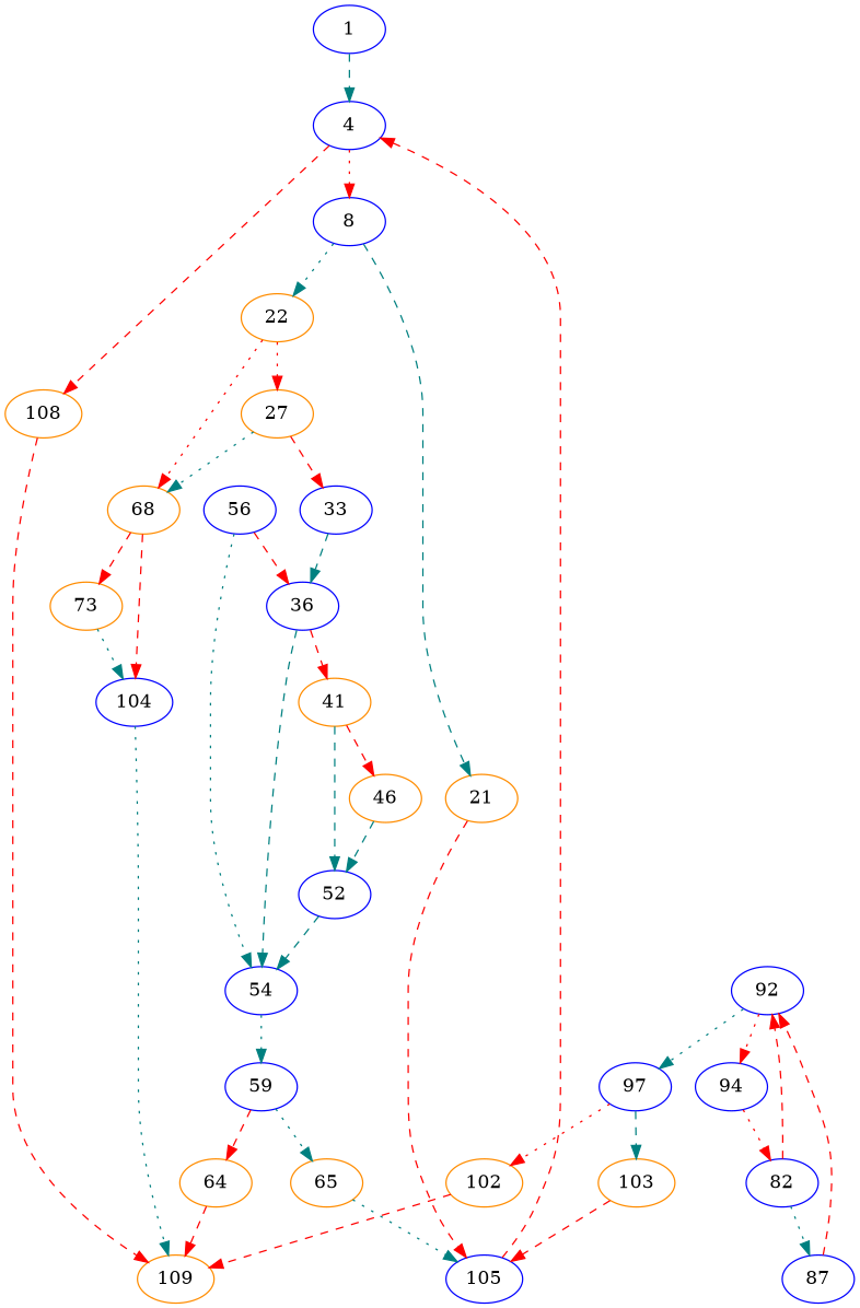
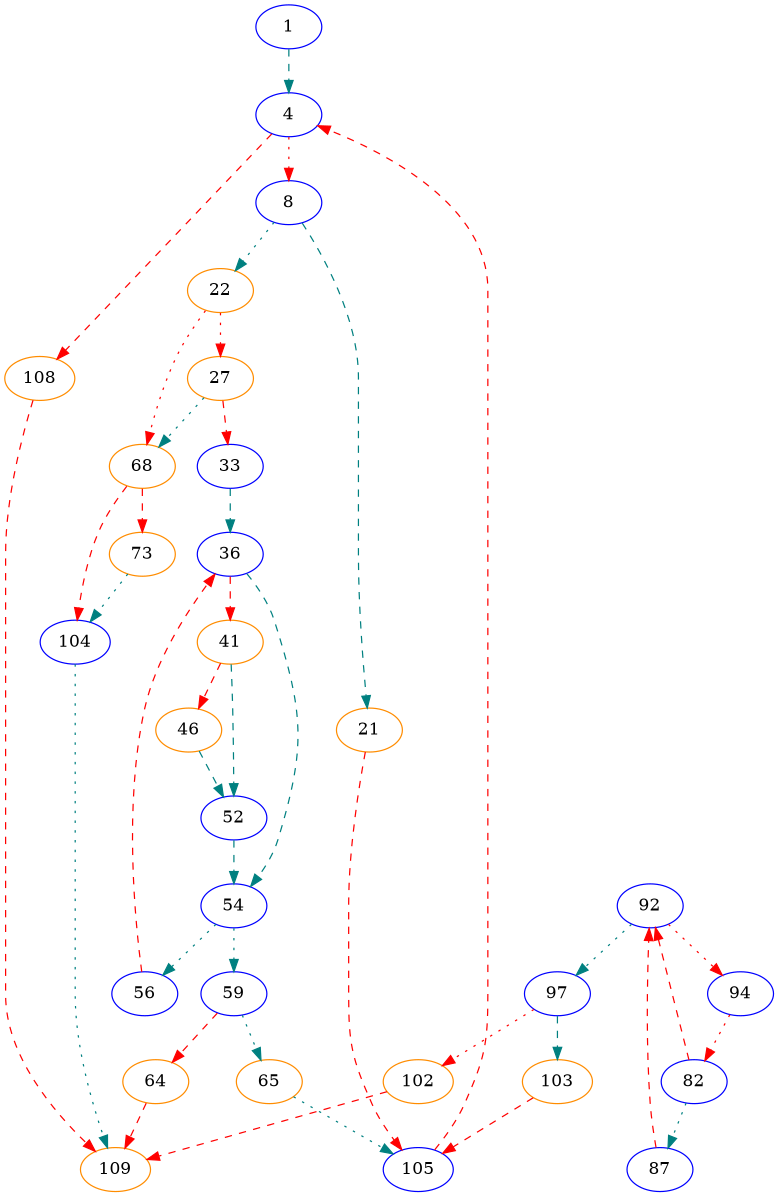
  strict digraph {
    node [color=blue]
    edge [color=red style=dashed]
    1 [entry=true]
    4
    8
    108 [color=darkorange]
    21 [color=darkorange]
    22 [color=darkorange]
    109 [color=darkorange]
    105
    27 [color=darkorange]
    68 [color=darkorange]
    33
    73 [color=darkorange]
    104
    36
    41 [color=darkorange]
    54
    52
    46 [color=darkorange]
    56
    59
    64 [color=darkorange]
    65 [color=darkorange]
    82
    87
    92
    94
    97
    102 [color=darkorange]
    103 [color=darkorange]
    1 -> 4 [color=teal]
    4 -> 8 [cond=true style=dotted]
    4 -> 108 [cond=false]
    8 -> 21 [color=teal cond=true]
    8 -> 22 [color=teal cond=false style=dotted]
    108 -> 109
    21 -> 105
    22 -> 27 [cond=true style=dotted]
    22 -> 68 [cond=false style=dotted]
    105 -> 4
    27 -> 68 [color=teal cond=false style=dotted]
    27 -> 33 [cond=true]
    68 -> 73 [cond=true]
    68 -> 104 [cond=false]
    33 -> 36 [color=teal]
    73 -> 104 [color=teal cond=false style=dotted]
    104 -> 109 [color=teal style=dotted]
    36 -> 41 [cond=true]
    36 -> 54 [color=teal cond=false]
    41 -> 52 [color=teal cond=true]
    41 -> 46 [cond=false]
-   56 -> 54 [color=teal cond=true style=dotted]
+   54 -> 56 [color=teal cond=true style=dotted]
    54 -> 59 [color=teal cond=false style=dotted]
    52 -> 54 [color=teal]
    46 -> 52 [color=teal]
    56 -> 36
    59 -> 64 [cond=true]
    59 -> 65 [color=teal cond=false style=dotted]
    64 -> 109
    65 -> 105 [color=teal style=dotted]
    82 -> 87 [color=teal cond=true style=dotted]
    82 -> 92 [cond=false]
    87 -> 92
    92 -> 94 [cond=true style=dotted]
    92 -> 97 [color=teal cond=false style=dotted]
    94 -> 82 [style=dotted]
    97 -> 102 [cond=true style=dotted]
    97 -> 103 [color=teal cond=false]
    102 -> 109
    103 -> 105
  }
